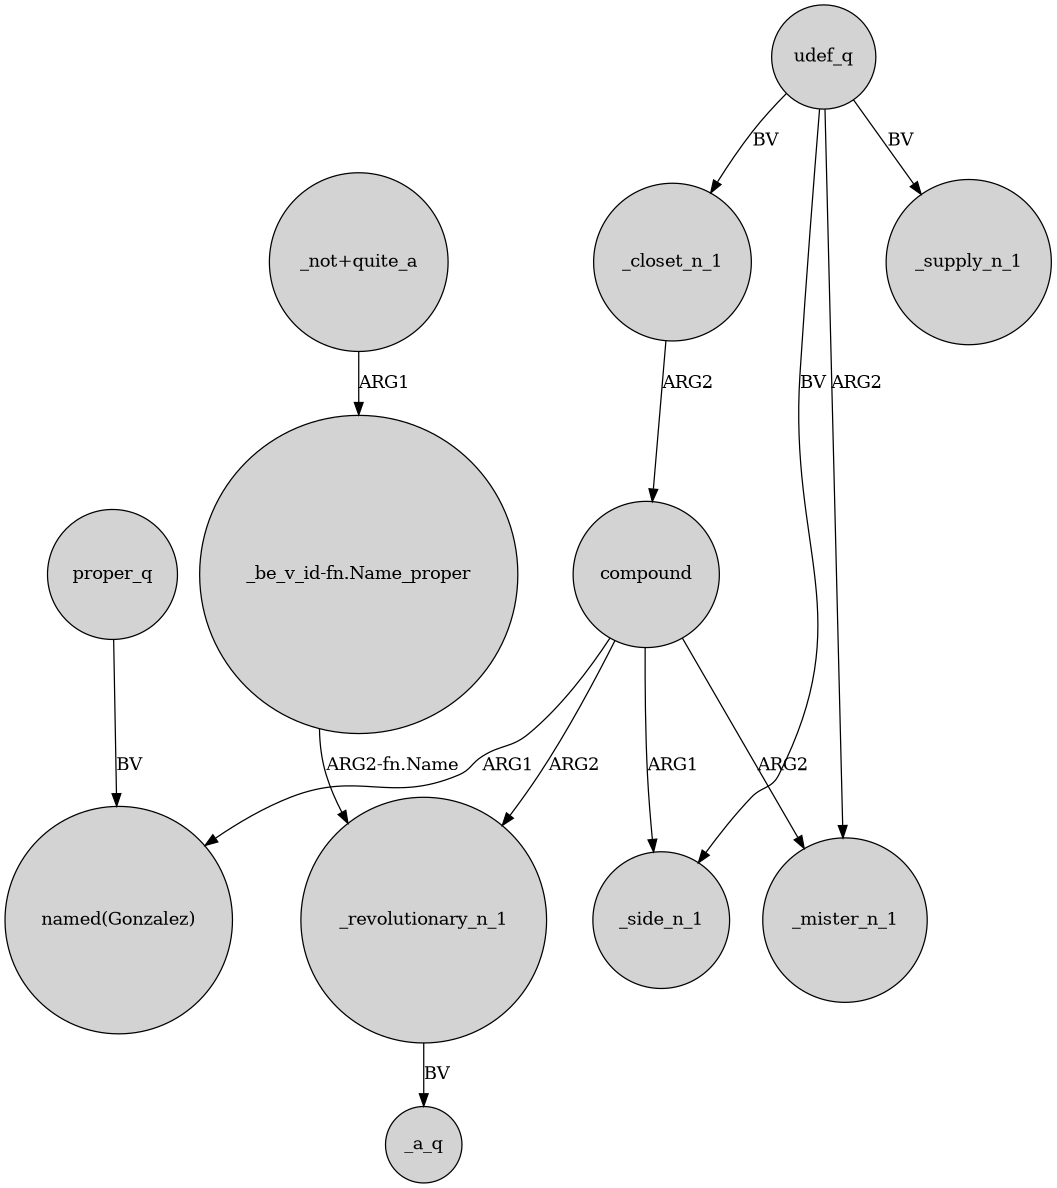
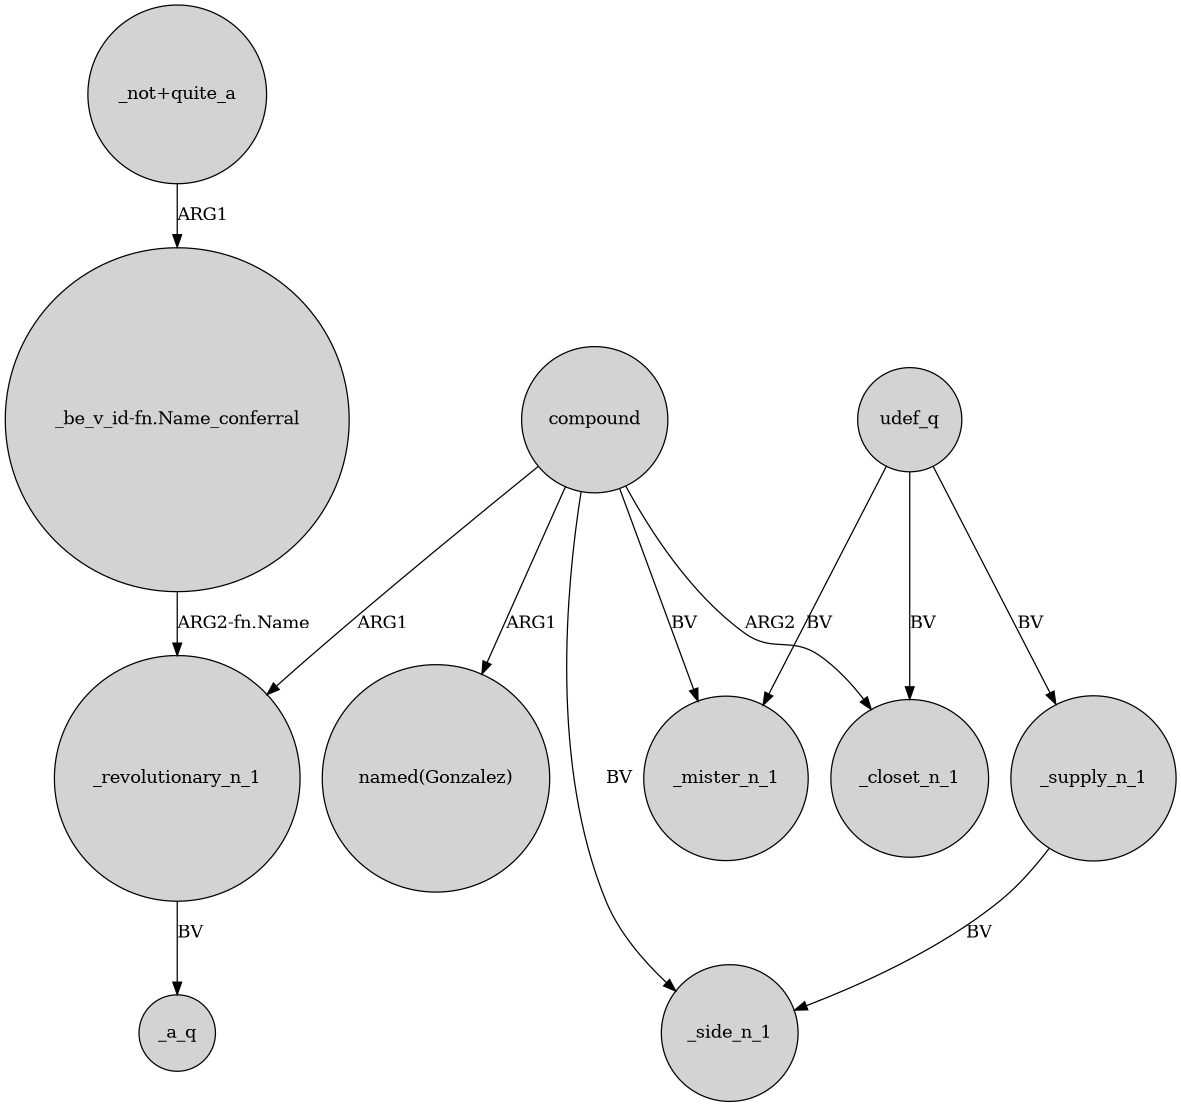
  digraph {
    node [shape=circle style=filled]
-   "_be_v_id-fn.Name_conferral" [label="_be_v_id-fn.Name_proper"]
+   "_be_v_id-fn.Name_conferral"
    _revolutionary_n_1
    _a_q
    compound
    "named(Gonzalez)"
    _side_n_1
    _mister_n_1
    _closet_n_1
    udef_q
    _supply_n_1
    "_not+quite_a"
-   proper_q
    "_be_v_id-fn.Name_conferral" -> _revolutionary_n_1 [label="ARG2-fn.Name"]
    _revolutionary_n_1 -> _a_q [label=BV]
-   compound -> _revolutionary_n_1 [label=ARG2]
+   compound -> _revolutionary_n_1 [label=ARG1]
    compound -> "named(Gonzalez)" [label=ARG1]
-   compound -> _side_n_1 [label=ARG1]
-   compound -> _mister_n_1 [label=ARG2]
-   _closet_n_1 -> compound [label=ARG2]
-   udef_q -> _side_n_1 [label=BV]
-   udef_q -> _mister_n_1 [label=ARG2]
+   compound -> _side_n_1 [label=BV]
+   compound -> _mister_n_1 [label=BV]
+   compound -> _closet_n_1 [label=ARG2]
+   _supply_n_1 -> _side_n_1 [label=BV]
+   udef_q -> _mister_n_1 [label=BV]
    udef_q -> _closet_n_1 [label=BV]
    udef_q -> _supply_n_1 [label=BV]
    "_not+quite_a" -> "_be_v_id-fn.Name_conferral" [label=ARG1]
-   proper_q -> "named(Gonzalez)" [label=BV]
  }
